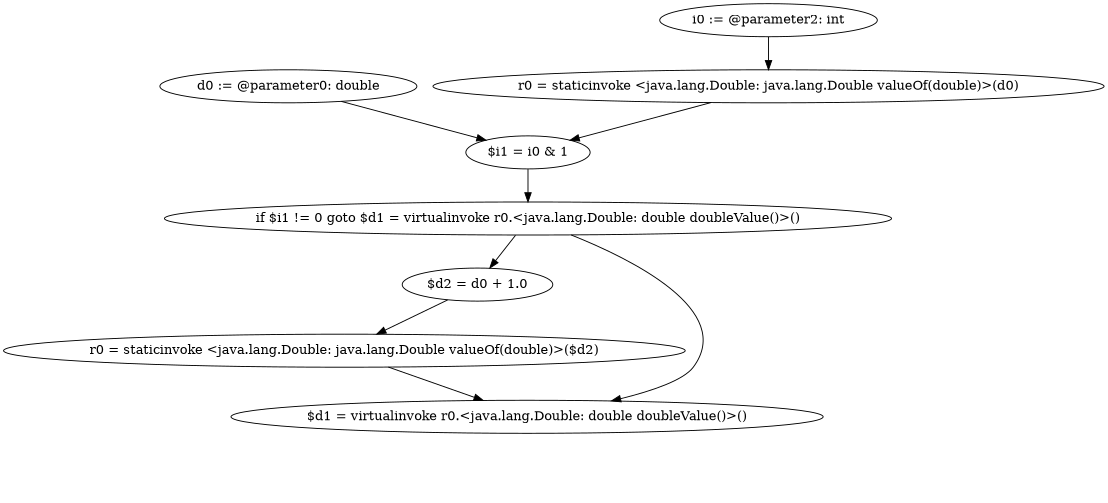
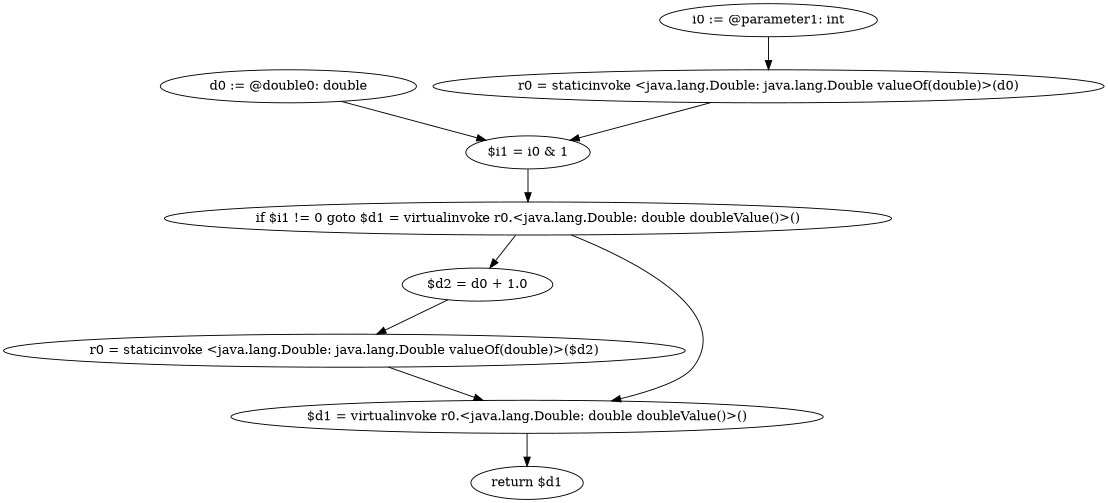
  digraph {
-   "d0 := @parameter0: double"
+   "d0 := @parameter0: double" [label="d0 := @double0: double"]
    "$i1 = i0 & 1"
-   "i0 := @parameter1: int" [label="i0 := @parameter2: int"]
+   "i0 := @parameter1: int"
    "r0 = staticinvoke <java.lang.Double: java.lang.Double valueOf(double)>(d0)"
    "if $i1 != 0 goto $d1 = virtualinvoke r0.<java.lang.Double: double doubleValue()>()"
    "$d2 = d0 + 1.0"
    "$d1 = virtualinvoke r0.<java.lang.Double: double doubleValue()>()"
    "r0 = staticinvoke <java.lang.Double: java.lang.Double valueOf(double)>($d2)"
+   "return $d1"
    "d0 := @parameter0: double" -> "$i1 = i0 & 1"
    "$i1 = i0 & 1" -> "if $i1 != 0 goto $d1 = virtualinvoke r0.<java.lang.Double: double doubleValue()>()"
    "i0 := @parameter1: int" -> "r0 = staticinvoke <java.lang.Double: java.lang.Double valueOf(double)>(d0)"
    "r0 = staticinvoke <java.lang.Double: java.lang.Double valueOf(double)>(d0)" -> "$i1 = i0 & 1"
    "if $i1 != 0 goto $d1 = virtualinvoke r0.<java.lang.Double: double doubleValue()>()" -> "$d2 = d0 + 1.0"
    "if $i1 != 0 goto $d1 = virtualinvoke r0.<java.lang.Double: double doubleValue()>()" -> "$d1 = virtualinvoke r0.<java.lang.Double: double doubleValue()>()"
    "$d2 = d0 + 1.0" -> "r0 = staticinvoke <java.lang.Double: java.lang.Double valueOf(double)>($d2)"
+   "$d1 = virtualinvoke r0.<java.lang.Double: double doubleValue()>()" -> "return $d1"
    "r0 = staticinvoke <java.lang.Double: java.lang.Double valueOf(double)>($d2)" -> "$d1 = virtualinvoke r0.<java.lang.Double: double doubleValue()>()"
  }
